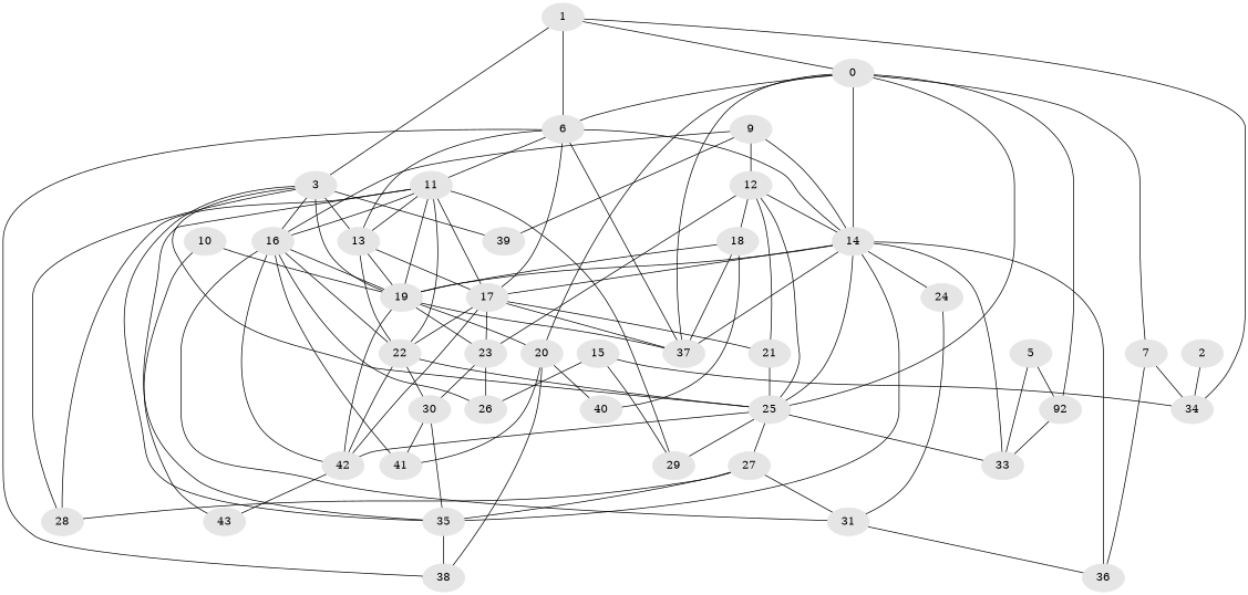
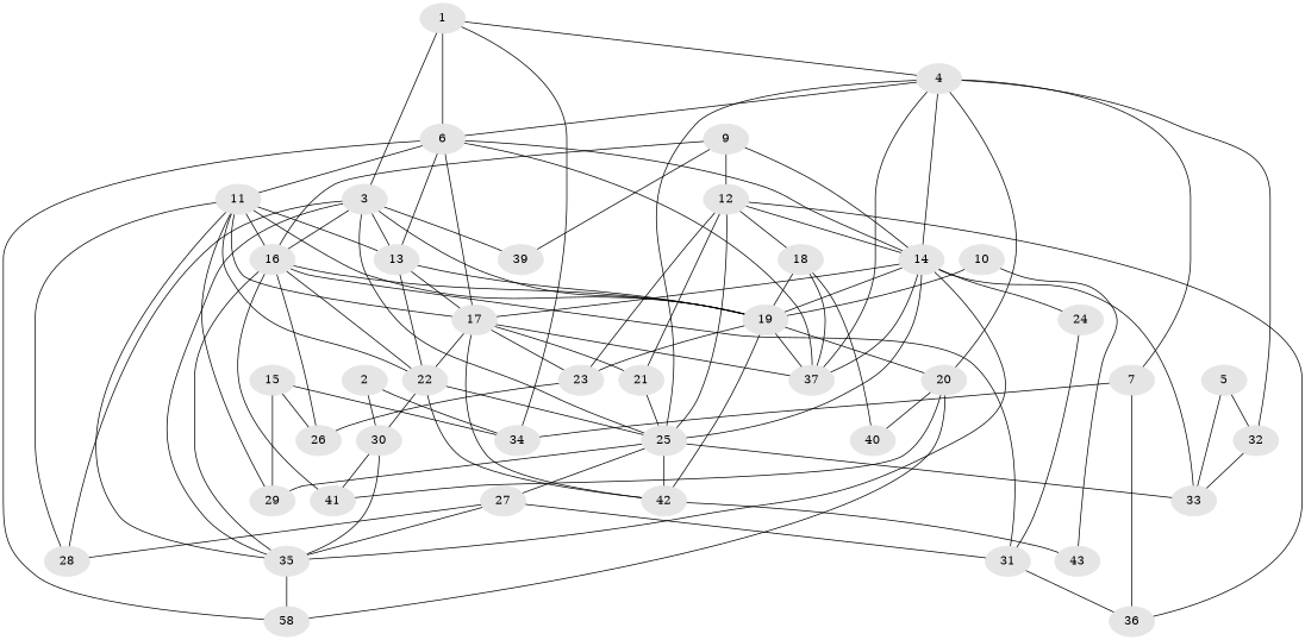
  graph {
    node [color=gray90 style=filled]
    edge [weight=1.0]
    1
    3
-   4 [label=0]
+   4
    6
    34
    13
    16
    19
    25
    28
    35
    39
    7
    14
    20
-   32 [label=92]
+   32
    37
    11
    17
-   38
+   38 [label=58]
    2
    30
    41
    22
    26
    31
    42
    23
    33
    29
    27
    36
    24
    40
    5
    21
    9
    12
    18
    10
    43
    15
    1 -- 3 [weight=2.0]
    1 -- 4
    1 -- 6
    1 -- 34
    3 -- 13
    3 -- 16
    3 -- 19
    3 -- 25
    3 -- 28
    3 -- 35
    3 -- 39 [weight=2.0]
    4 -- 6
    4 -- 25
    4 -- 7
    4 -- 14 [weight=2.0]
    4 -- 20
    4 -- 32
    4 -- 37
    6 -- 13
    6 -- 14
    6 -- 37
    6 -- 11
    6 -- 17
    6 -- 38
    13 -- 19
    13 -- 17 [weight=2.0]
    13 -- 22 [weight=2.0]
    16 -- 19
    16 -- 41
    16 -- 22
    16 -- 26
    16 -- 31
-   16 -- 42
+   16 -- 35
    19 -- 20
    19 -- 37 [weight=2.0]
    19 -- 42
    19 -- 23
    25 -- 42
    25 -- 33
    25 -- 29
    25 -- 27
    35 -- 38
    7 -- 34
    7 -- 36
    14 -- 19 [weight=2.0]
    14 -- 25 [weight=2.0]
    14 -- 35
    14 -- 37
    14 -- 17
    14 -- 33
    14 -- 24
    20 -- 38
    20 -- 41
    20 -- 40
    32 -- 33
    11 -- 13
    11 -- 16
    11 -- 19 [weight=2.0]
    11 -- 28
    11 -- 35
    11 -- 17
    11 -- 22
    11 -- 29
    17 -- 37
    17 -- 22 [weight=2.0]
    17 -- 42
    17 -- 23
    17 -- 21
    2 -- 34
-   23 -- 30
+   2 -- 30
    30 -- 35
    30 -- 41
    22 -- 25 [weight=3.0]
    22 -- 30
    22 -- 42
    31 -- 36
    42 -- 43
    23 -- 26
    27 -- 28
    27 -- 35
    27 -- 31
    24 -- 31
    5 -- 32
    5 -- 33
    21 -- 25
    9 -- 16 [weight=2.0]
    9 -- 39 [weight=2.0]
    9 -- 14 [weight=2.0]
    9 -- 12 [weight=4.0]
    12 -- 25 [weight=3.0]
    12 -- 14
    12 -- 23
-   14 -- 36
+   12 -- 36
    12 -- 21
    12 -- 18
    18 -- 19
    18 -- 37
    18 -- 40
    10 -- 19
    10 -- 43
    15 -- 34
    15 -- 26
    15 -- 29
  }
